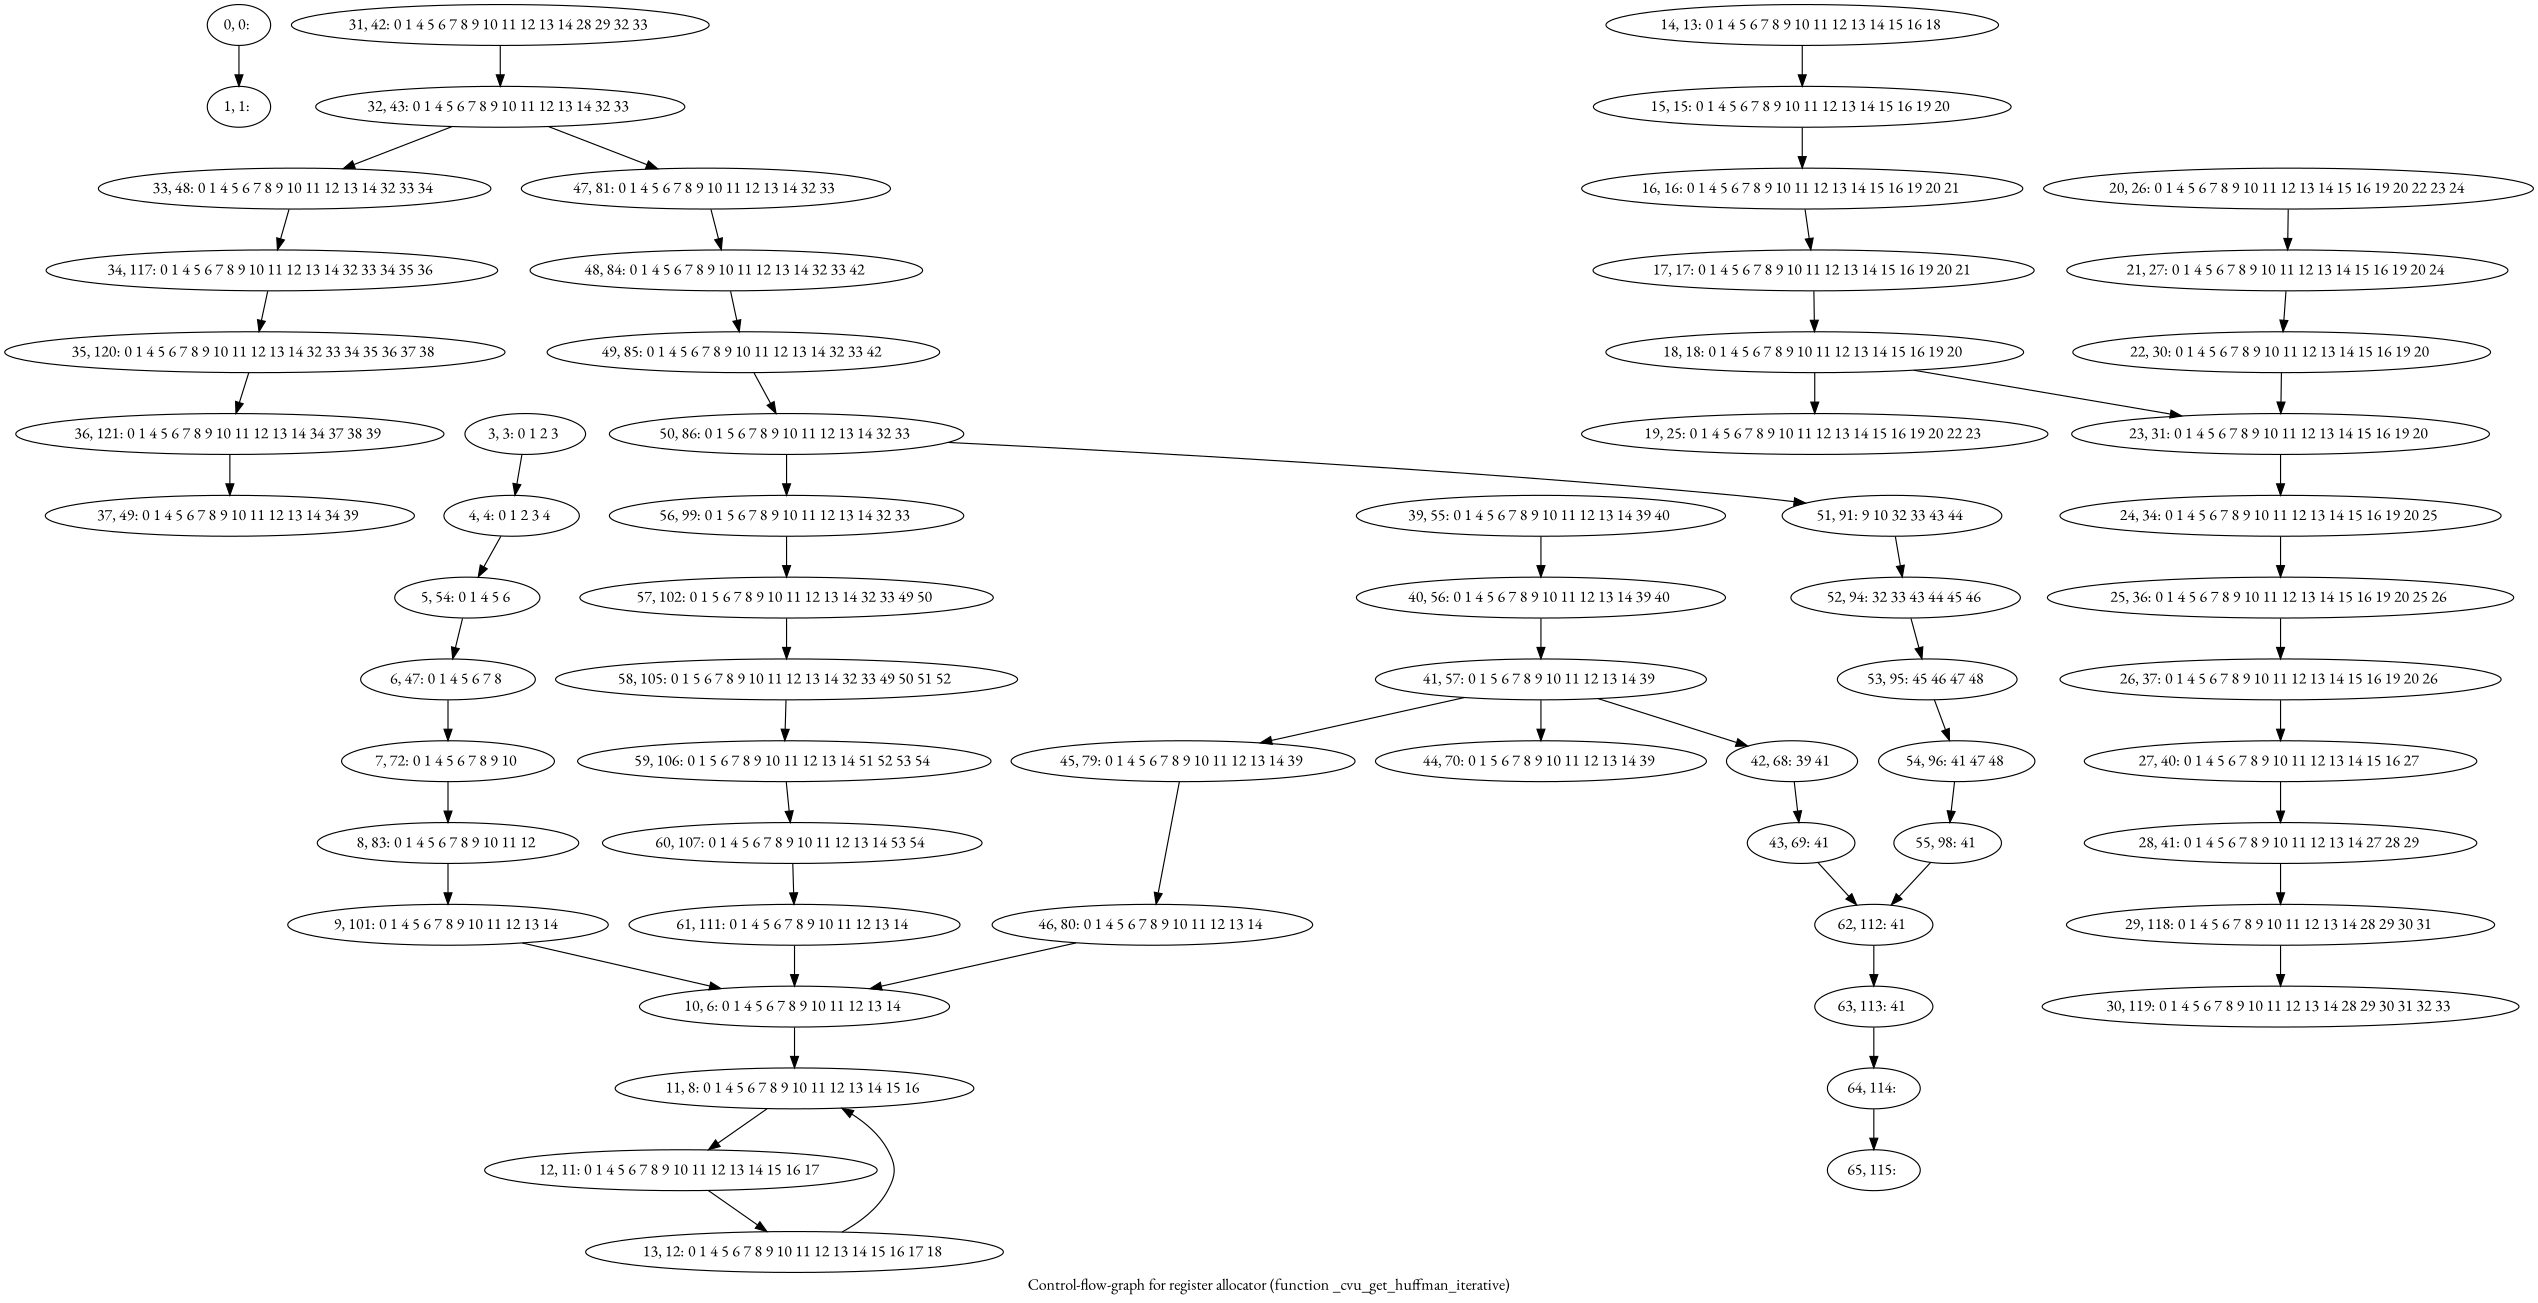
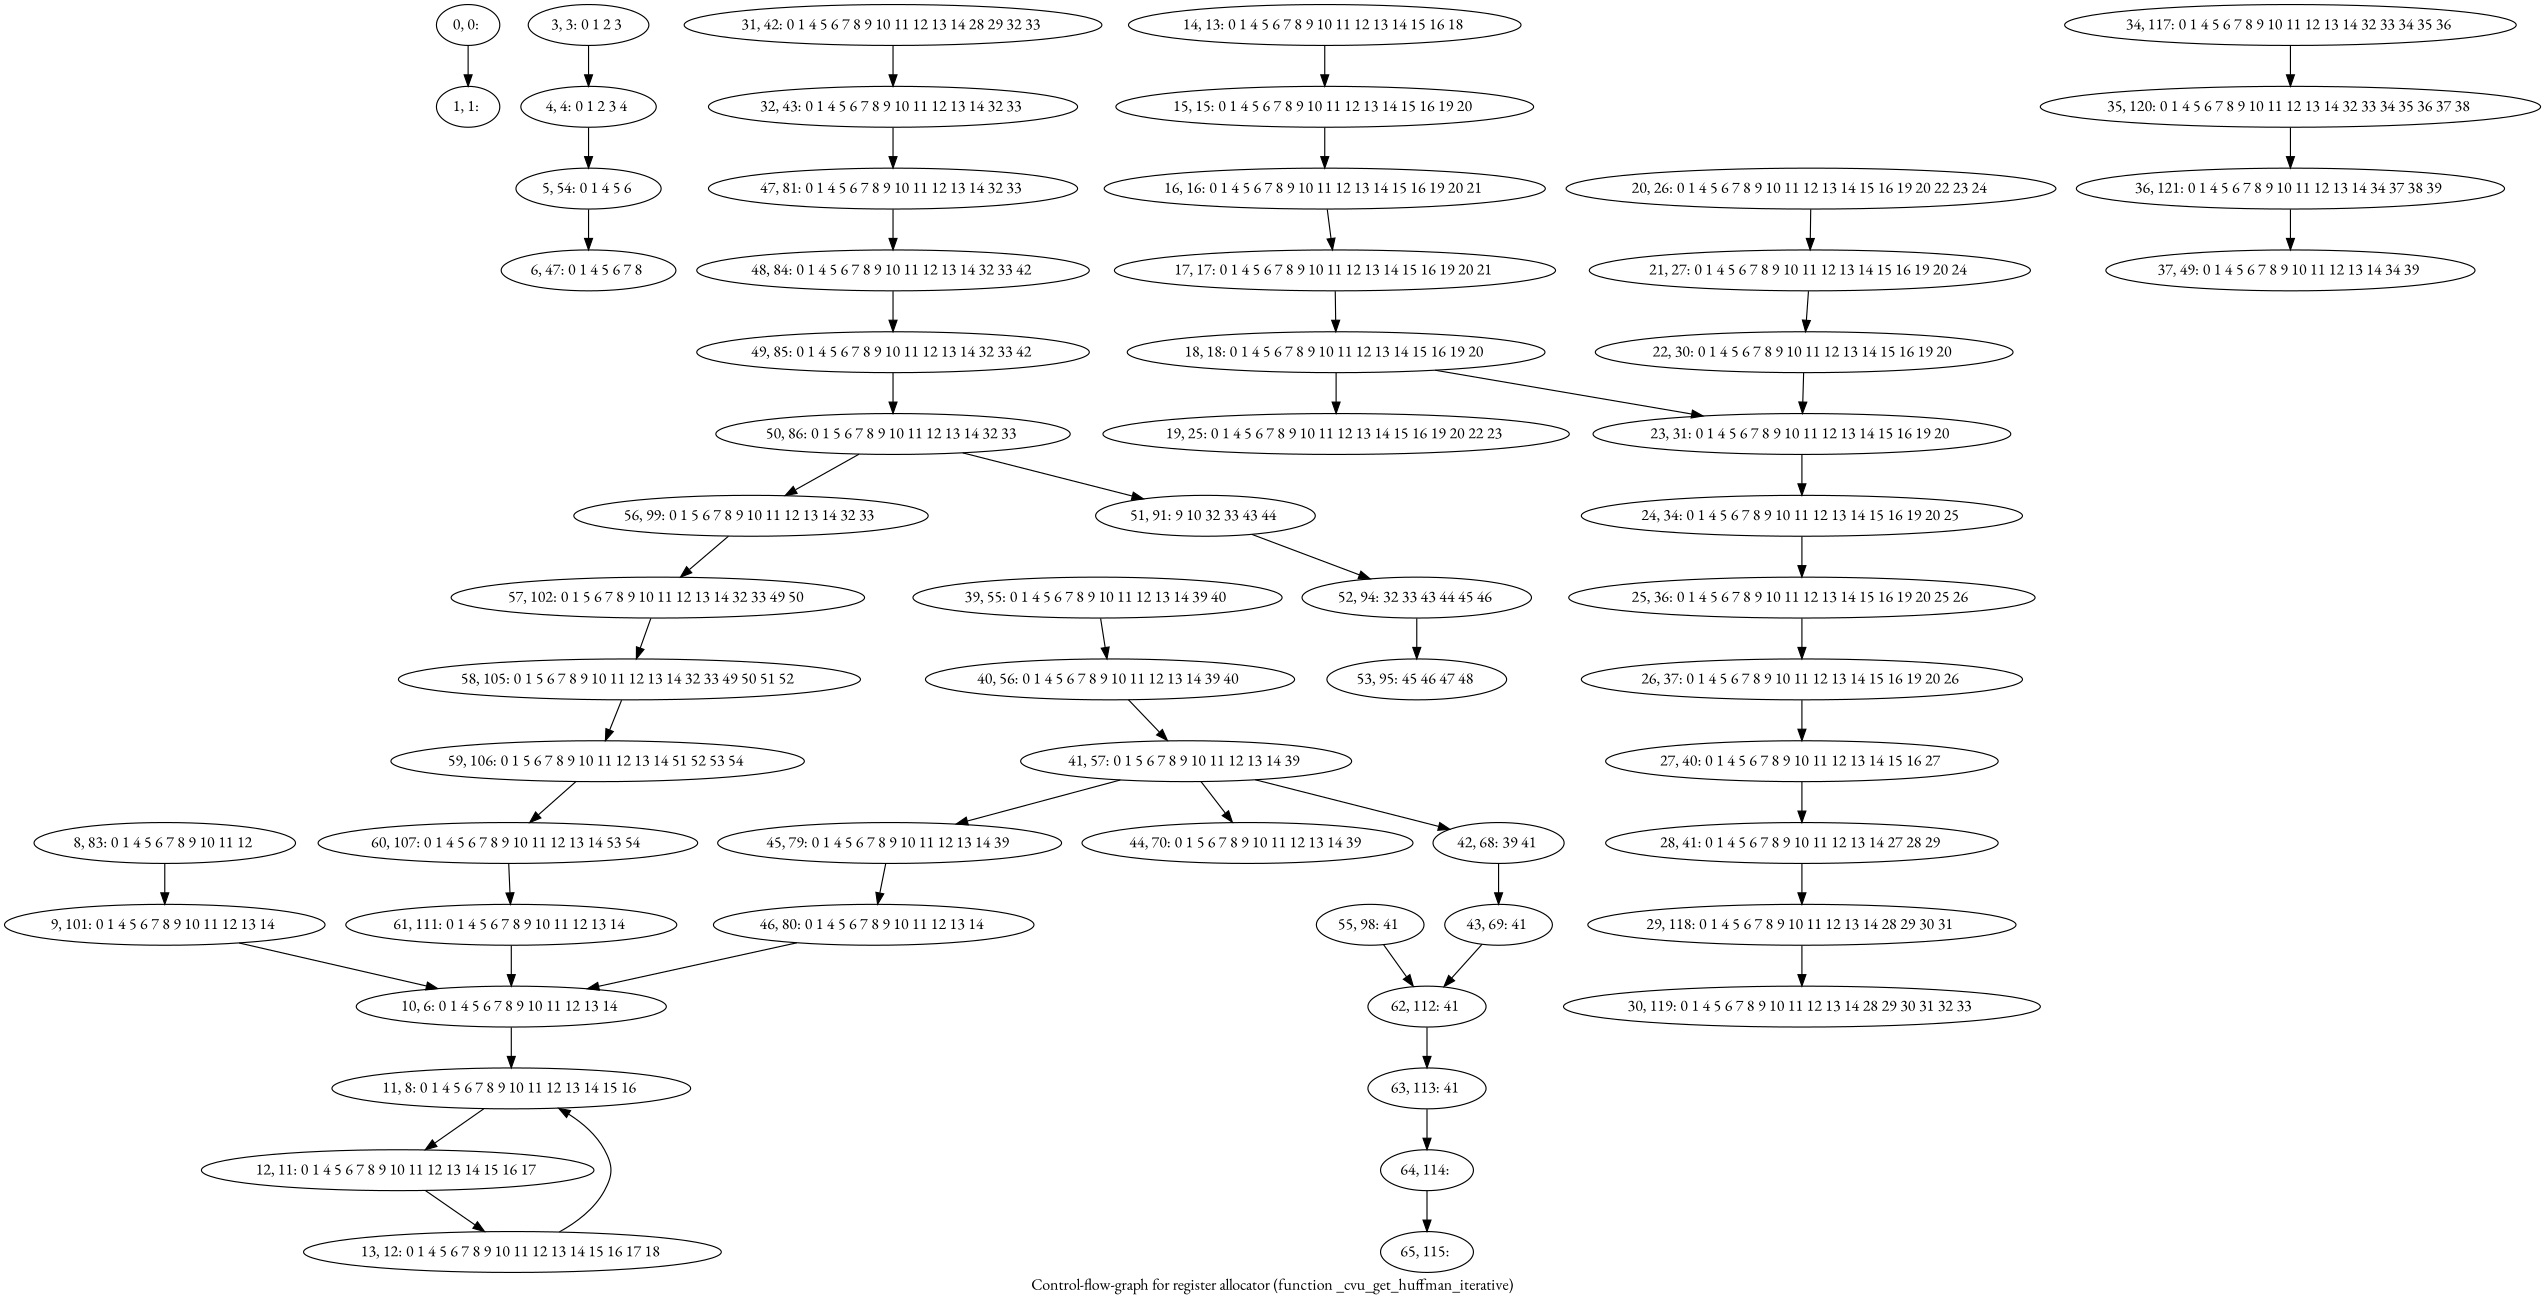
  digraph {
    fontname="EB Garamond"
    label="Control-flow-graph for register allocator (function _cvu_get_huffman_iterative)"
    node [fontname="EB Garamond"]
    edge [fontname="EB Garamond"]
    n1 [label="0, 0: "]
    n2 [label="1, 1: "]
    n3 [label="3, 3: 0 1 2 3 "]
    n4 [label="4, 4: 0 1 2 3 4 "]
    n5 [label="5, 54: 0 1 4 5 6 "]
    n6 [label="6, 47: 0 1 4 5 6 7 8 "]
-   n7 [label="7, 72: 0 1 4 5 6 7 8 9 10 "]
    n8 [label="8, 83: 0 1 4 5 6 7 8 9 10 11 12 "]
    n9 [label="9, 101: 0 1 4 5 6 7 8 9 10 11 12 13 14 "]
    n10 [label="10, 6: 0 1 4 5 6 7 8 9 10 11 12 13 14 "]
    n11 [label="11, 8: 0 1 4 5 6 7 8 9 10 11 12 13 14 15 16 "]
    n12 [label="12, 11: 0 1 4 5 6 7 8 9 10 11 12 13 14 15 16 17 "]
    n13 [label="13, 12: 0 1 4 5 6 7 8 9 10 11 12 13 14 15 16 17 18 "]
    n14 [label="14, 13: 0 1 4 5 6 7 8 9 10 11 12 13 14 15 16 18 "]
    n15 [label="15, 15: 0 1 4 5 6 7 8 9 10 11 12 13 14 15 16 19 20 "]
    n16 [label="16, 16: 0 1 4 5 6 7 8 9 10 11 12 13 14 15 16 19 20 21 "]
    n17 [label="17, 17: 0 1 4 5 6 7 8 9 10 11 12 13 14 15 16 19 20 21 "]
    n18 [label="18, 18: 0 1 4 5 6 7 8 9 10 11 12 13 14 15 16 19 20 "]
    n19 [label="19, 25: 0 1 4 5 6 7 8 9 10 11 12 13 14 15 16 19 20 22 23 "]
    n20 [label="23, 31: 0 1 4 5 6 7 8 9 10 11 12 13 14 15 16 19 20 "]
    n21 [label="24, 34: 0 1 4 5 6 7 8 9 10 11 12 13 14 15 16 19 20 25 "]
    n22 [label="20, 26: 0 1 4 5 6 7 8 9 10 11 12 13 14 15 16 19 20 22 23 24 "]
    n23 [label="21, 27: 0 1 4 5 6 7 8 9 10 11 12 13 14 15 16 19 20 24 "]
    n24 [label="22, 30: 0 1 4 5 6 7 8 9 10 11 12 13 14 15 16 19 20 "]
    n25 [label="25, 36: 0 1 4 5 6 7 8 9 10 11 12 13 14 15 16 19 20 25 26 "]
    n26 [label="26, 37: 0 1 4 5 6 7 8 9 10 11 12 13 14 15 16 19 20 26 "]
    n27 [label="27, 40: 0 1 4 5 6 7 8 9 10 11 12 13 14 15 16 27 "]
    n28 [label="28, 41: 0 1 4 5 6 7 8 9 10 11 12 13 14 27 28 29 "]
    n29 [label="29, 118: 0 1 4 5 6 7 8 9 10 11 12 13 14 28 29 30 31 "]
    n30 [label="30, 119: 0 1 4 5 6 7 8 9 10 11 12 13 14 28 29 30 31 32 33 "]
    n31 [label="31, 42: 0 1 4 5 6 7 8 9 10 11 12 13 14 28 29 32 33 "]
    n32 [label="32, 43: 0 1 4 5 6 7 8 9 10 11 12 13 14 32 33 "]
-   n33 [label="33, 48: 0 1 4 5 6 7 8 9 10 11 12 13 14 32 33 34 "]
    n34 [label="47, 81: 0 1 4 5 6 7 8 9 10 11 12 13 14 32 33 "]
    n35 [label="34, 117: 0 1 4 5 6 7 8 9 10 11 12 13 14 32 33 34 35 36 "]
    n36 [label="48, 84: 0 1 4 5 6 7 8 9 10 11 12 13 14 32 33 42 "]
    n37 [label="35, 120: 0 1 4 5 6 7 8 9 10 11 12 13 14 32 33 34 35 36 37 38 "]
    n38 [label="36, 121: 0 1 4 5 6 7 8 9 10 11 12 13 14 34 37 38 39 "]
    n39 [label="37, 49: 0 1 4 5 6 7 8 9 10 11 12 13 14 34 39 "]
    n40 [label="39, 55: 0 1 4 5 6 7 8 9 10 11 12 13 14 39 40 "]
    n41 [label="40, 56: 0 1 4 5 6 7 8 9 10 11 12 13 14 39 40 "]
    n42 [label="44, 70: 0 1 5 6 7 8 9 10 11 12 13 14 39 "]
    n43 [label="41, 57: 0 1 5 6 7 8 9 10 11 12 13 14 39 "]
    n44 [label="42, 68: 39 41 "]
    n45 [label="45, 79: 0 1 4 5 6 7 8 9 10 11 12 13 14 39 "]
    n46 [label="43, 69: 41 "]
    n47 [label="62, 112: 41 "]
    n48 [label="63, 113: 41 "]
    n49 [label="46, 80: 0 1 4 5 6 7 8 9 10 11 12 13 14 "]
    n50 [label="49, 85: 0 1 4 5 6 7 8 9 10 11 12 13 14 32 33 42 "]
    n51 [label="50, 86: 0 1 5 6 7 8 9 10 11 12 13 14 32 33 "]
    n52 [label="51, 91: 9 10 32 33 43 44 "]
    n53 [label="56, 99: 0 1 5 6 7 8 9 10 11 12 13 14 32 33 "]
    n54 [label="52, 94: 32 33 43 44 45 46 "]
    n55 [label="57, 102: 0 1 5 6 7 8 9 10 11 12 13 14 32 33 49 50 "]
    n56 [label="53, 95: 45 46 47 48 "]
-   n57 [label="54, 96: 41 47 48 "]
    n58 [label="55, 98: 41 "]
    n59 [label="58, 105: 0 1 5 6 7 8 9 10 11 12 13 14 32 33 49 50 51 52 "]
    n60 [label="59, 106: 0 1 5 6 7 8 9 10 11 12 13 14 51 52 53 54 "]
    n61 [label="60, 107: 0 1 4 5 6 7 8 9 10 11 12 13 14 53 54 "]
    n62 [label="61, 111: 0 1 4 5 6 7 8 9 10 11 12 13 14 "]
    n63 [label="64, 114: "]
    n64 [label="65, 115: "]
    n1 -> n2
    n3 -> n4
    n4 -> n5
    n5 -> n6
-   n6 -> n7
-   n7 -> n8
    n8 -> n9
    n9 -> n10
    n10 -> n11
    n11 -> n12
    n12 -> n13
    n13 -> n11
    n14 -> n15
    n15 -> n16
    n16 -> n17
    n17 -> n18
    n18 -> n19
    n18 -> n20
    n20 -> n21
    n21 -> n25
    n22 -> n23
    n23 -> n24
    n24 -> n20
    n25 -> n26
    n26 -> n27
    n27 -> n28
    n28 -> n29
    n29 -> n30
    n31 -> n32
-   n32 -> n33
    n32 -> n34
-   n33 -> n35
    n34 -> n36
    n35 -> n37
    n36 -> n50
    n37 -> n38
    n38 -> n39
    n40 -> n41
    n41 -> n43
    n43 -> n42
    n43 -> n44
    n43 -> n45
    n44 -> n46
    n45 -> n49
    n46 -> n47
    n47 -> n48
    n48 -> n63
    n49 -> n10
    n50 -> n51
    n51 -> n52
    n51 -> n53
    n52 -> n54
    n53 -> n55
    n54 -> n56
    n55 -> n59
-   n56 -> n57
-   n57 -> n58
    n58 -> n47
    n59 -> n60
    n60 -> n61
    n61 -> n62
    n62 -> n10
    n63 -> n64
  }
